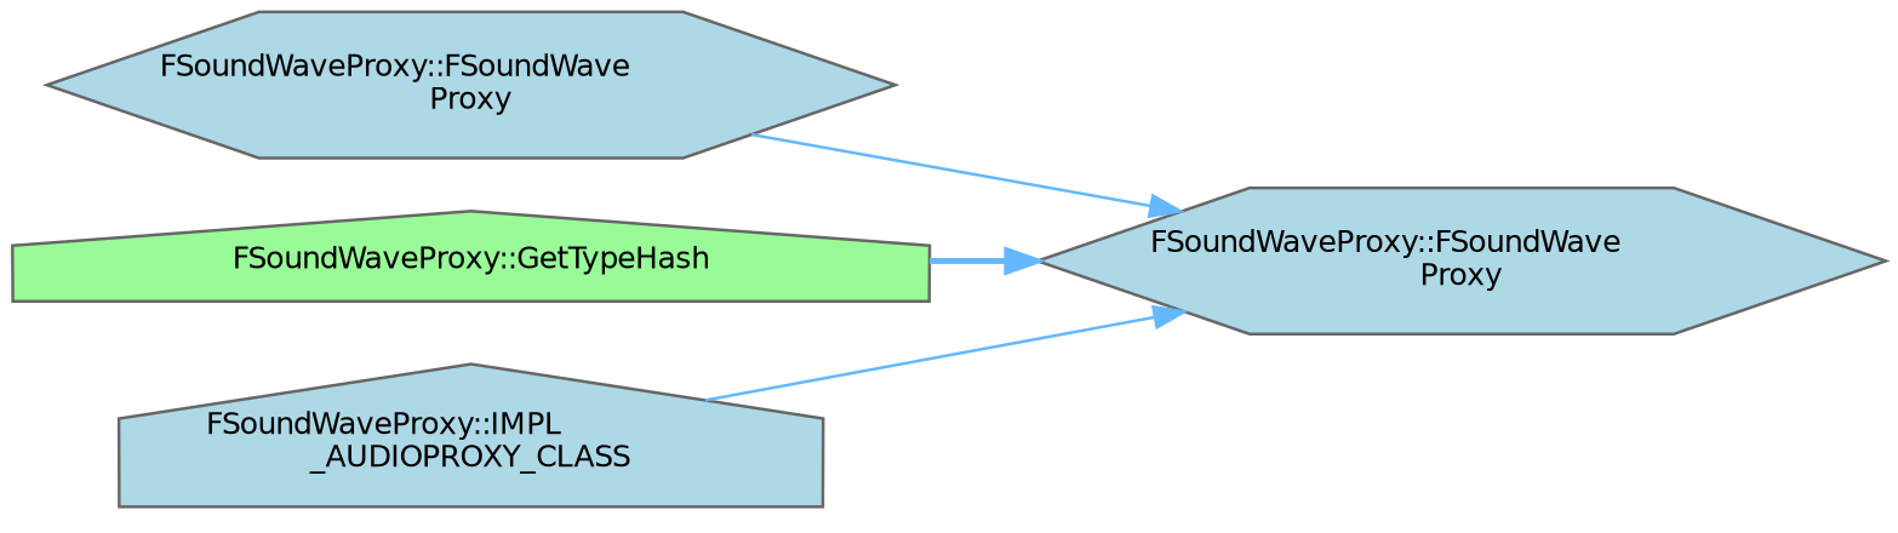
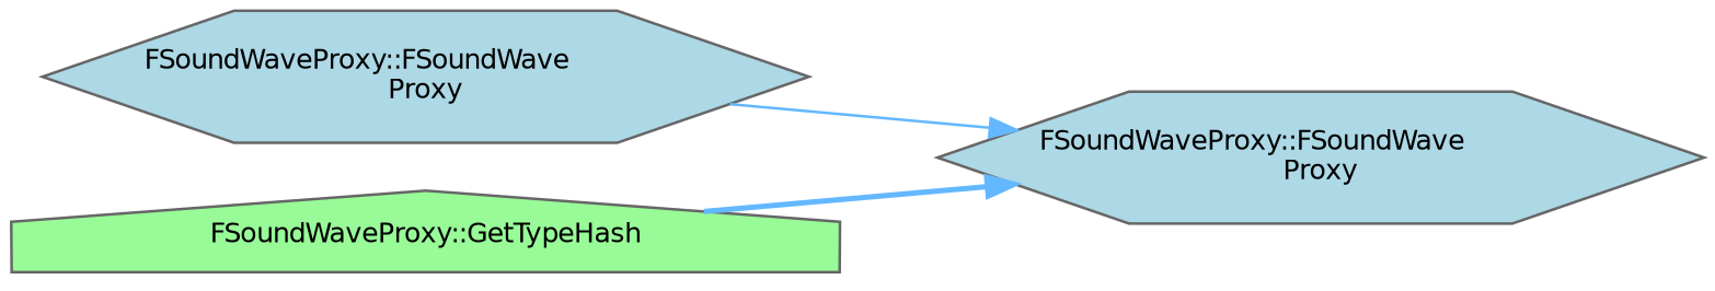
  digraph {
    rankdir=RL
    node [color=grey40 fillcolor=lightblue fontname=Helvetica fontsize=10 shape=hexagon style=filled]
    edge [color=steelblue1 dir=back fontname=Helvetica fontsize=10 labelfontname=Helvetica labelfontsize=10 style=solid]
    n1 [color=gray40 fontcolor=black height=0.2 label="FSoundWaveProxy::FSoundWave\lProxy" width=0.4]
    n2 [height=0.2 label="FSoundWaveProxy::FSoundWave\lProxy" width=0.4]
    n3 [fillcolor=palegreen height=0.2 label="FSoundWaveProxy::GetTypeHash" shape=house width=0.4]
-   n4 [height=0.2 label="FSoundWaveProxy::IMPL\l_AUDIOPROXY_CLASS" shape=house width=0.4]
    n1 -> n2
    n1 -> n3 [style=bold]
-   n1 -> n4
  }
